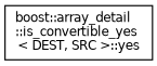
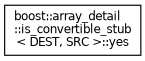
  digraph {
    rankdir=LR
-   n1 [color=black fillcolor=white fontname=Helvetica fontsize=10 height=0.2 label="boost::array_detail\l::is_convertible_yes\l\< DEST, SRC \>::yes" shape=record style=filled width=0.4]
+   n1 [color=black fillcolor=white fontname=Helvetica fontsize=10 height=0.2 label="boost::array_detail\l::is_convertible_stub\l\< DEST, SRC \>::yes" shape=record style=filled width=0.4]
  }
